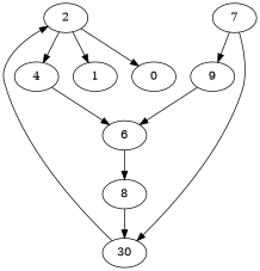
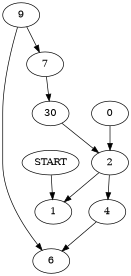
  digraph {
+   n1 [label=START]
    1
    2
    n4 [label=0]
    4
    6
-   8
    n8 [label=30]
    7
    9
+   n1 -> 1
    2 -> 1
-   2 -> n4
+   n4 -> 2
    2 -> 4
    4 -> 6
-   6 -> 8
-   8 -> n8
    n8 -> 2
    7 -> n8
    9 -> 6
-   7 -> 9
+   9 -> 7
  }
